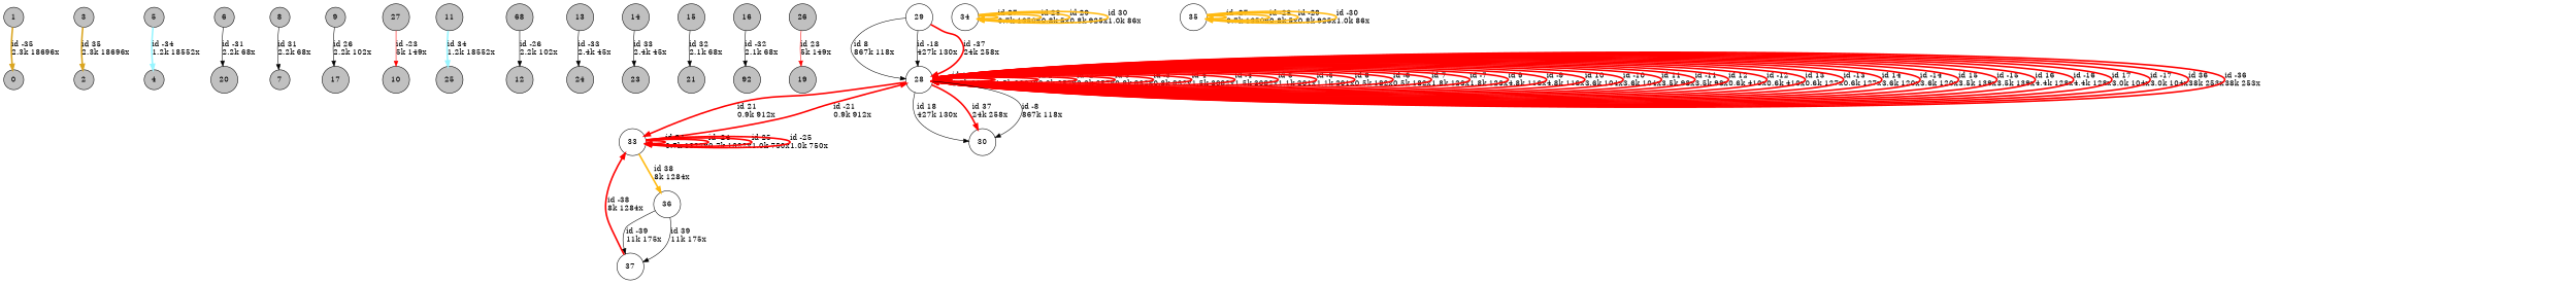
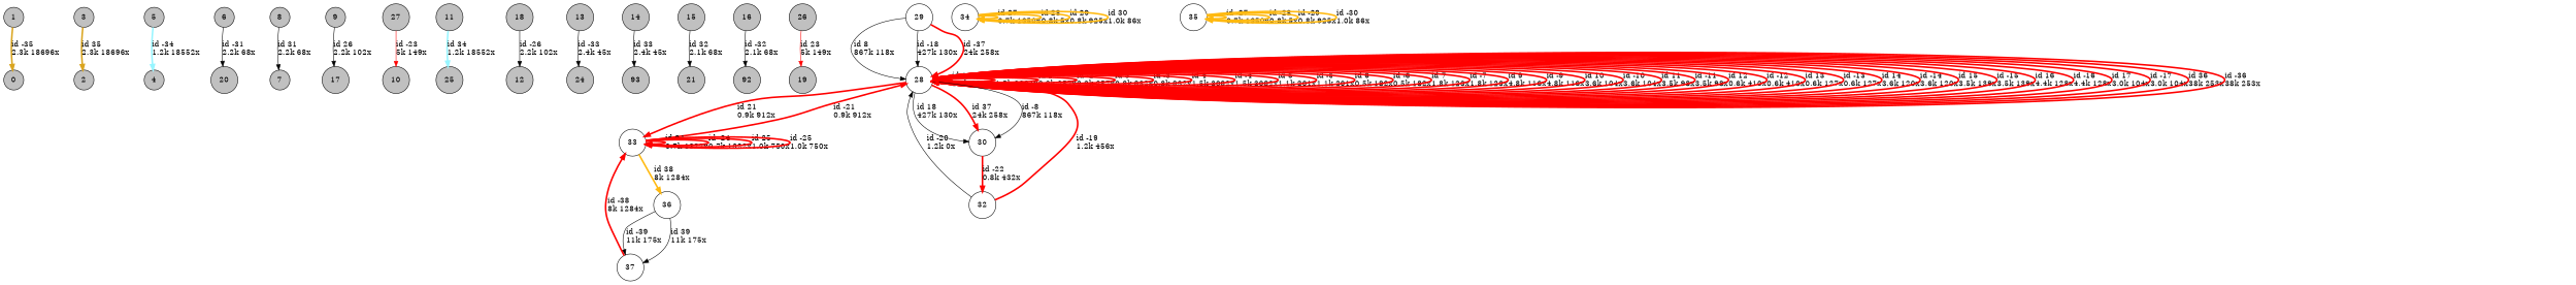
  digraph {
    fontname="DejaVu Serif"
    nodesep=0.5
    node [fillcolor=grey fontname="DejaVu Serif" shape=circle style=filled]
    edge [color=red fontname="DejaVu Serif" penwidth=3]
    0 [height=0.3]
    1 [height=0.3]
    2 [height=0.3]
    3 [height=0.3]
    4 [height=0.3]
    5 [height=0.3]
    6 [height=0.3]
    20 [height=0.3]
    7 [height=0.3]
    8 [height=0.3]
    9 [height=0.3]
    17 [height=0.3]
    10 [height=0.3]
    11 [height=0.3]
    25 [height=0.3]
    12 [height=0.3]
    13 [height=0.3]
    24 [height=0.3]
    14 [height=0.3]
-   23 [height=0.3]
+   23 [height=0.3 label=93]
    15 [height=0.3]
    21 [height=0.3]
    16 [height=0.3]
    n24 [height=0.3 label=92]
-   18 [height=0.3 label=68]
+   18 [height=0.3]
    19 [height=0.3]
    26 [height=0.3]
    27 [height=0.3]
    28 [height=0.3 fillcolor="" style=""]
    30 [height=0.3 fillcolor="" style=""]
    33 [height=0.3 fillcolor="" style=""]
+   32 [height=0.3 fillcolor="" style=""]
    36 [height=0.3 fillcolor="" style=""]
    29 [height=0.3 fillcolor="" style=""]
    37 [height=0.3 fillcolor="" style=""]
    34 [height=0.3 fillcolor="" style=""]
    35 [height=0.3 fillcolor="" style=""]
    1 -> 0 [color=goldenrod label="id -35\l2.3k 18696x"]
    3 -> 2 [color=goldenrod label="id 35\l2.3k 18696x"]
    5 -> 4 [color=cadetblue1 label="id -34\l1.2k 18552x"]
    6 -> 20 [color=black label="id -31\l2.2k 68x" penwidth=""]
    8 -> 7 [color=black label="id 31\l2.2k 68x" penwidth=""]
    9 -> 17 [color=black label="id 26\l2.2k 102x" penwidth=""]
    11 -> 25 [color=cadetblue1 label="id 34\l1.2k 18552x"]
    13 -> 24 [color=black label="id -33\l2.4k 45x" penwidth=""]
    14 -> 23 [color=black label="id 33\l2.4k 45x" penwidth=""]
    15 -> 21 [color=black label="id 32\l2.1k 68x" penwidth=""]
    16 -> n24 [color=black label="id -32\l2.1k 68x" penwidth=""]
    18 -> 12 [color=black label="id -26\l2.2k 102x" penwidth=""]
    26 -> 19 [label="id 23\l5k 149x" penwidth=""]
    27 -> 10 [label="id -23\l5k 149x" penwidth=""]
    28 -> 28 [label="id 1\l1.5k 2364x"]
    28 -> 28 [label="id -1\l1.5k 2364x"]
    28 -> 28 [label="id 2\l2.2k 257x"]
    28 -> 28 [label="id -2\l2.2k 257x"]
    28 -> 28 [label="id 3\l0.8k 832x"]
    28 -> 28 [label="id -3\l0.8k 832x"]
    28 -> 28 [label="id 4\l1.5k 3082x"]
    28 -> 28 [label="id -4\l1.5k 3082x"]
    28 -> 28 [label="id 5\l1.1k 201x"]
    28 -> 28 [label="id -5\l1.1k 201x"]
    28 -> 28 [label="id 6\l0.5k 182x"]
    28 -> 28 [label="id -6\l0.5k 182x"]
    28 -> 28 [label="id 7\l1.8k 123x"]
    28 -> 28 [label="id -7\l1.8k 123x"]
    28 -> 28 [label="id 9\l4.8k 116x"]
    28 -> 28 [label="id -9\l4.8k 116x"]
    28 -> 28 [label="id 10\l3.6k 104x"]
    28 -> 28 [label="id -10\l3.6k 104x"]
    28 -> 28 [label="id 11\l3.5k 98x"]
    28 -> 28 [label="id -11\l3.5k 98x"]
    28 -> 28 [label="id 12\l0.6k 410x"]
    28 -> 28 [label="id -12\l0.6k 410x"]
    28 -> 28 [label="id 13\l0.6k 127x"]
    28 -> 28 [label="id -13\l0.6k 127x"]
    28 -> 28 [label="id 14\l3.6k 120x"]
    28 -> 28 [label="id -14\l3.6k 120x"]
    28 -> 28 [label="id 15\l3.5k 139x"]
    28 -> 28 [label="id -15\l3.5k 139x"]
    28 -> 28 [label="id 16\l4.4k 128x"]
    28 -> 28 [label="id -16\l4.4k 128x"]
    28 -> 28 [label="id 17\l3.0k 104x"]
    28 -> 28 [label="id -17\l3.0k 104x"]
    28 -> 28 [label="id 36\l38k 253x"]
    28 -> 28 [label="id -36\l38k 253x"]
    28 -> 30 [color=black label="id -8\l867k 118x" penwidth=""]
    28 -> 30 [color=black label="id 18\l427k 130x" penwidth=""]
    28 -> 30 [label="id 37\l24k 258x"]
    28 -> 33 [label="id 21\l0.9k 912x"]
+   30 -> 32 [label="id -22\l0.8k 432x"]
    33 -> 28 [label="id -21\l0.9k 912x"]
    33 -> 33 [label="id 24\l0.7k 1322x"]
    33 -> 33 [label="id -24\l0.7k 1322x"]
    33 -> 33 [label="id 25\l1.0k 750x"]
    33 -> 33 [label="id -25\l1.0k 750x"]
    33 -> 36 [color=darkgoldenrod1 label="id 38\l8k 1284x"]
+   32 -> 28 [label="id -19\l1.2k 456x"]
+   32 -> 28 [color=black label="id -20\l1.2k 0x" penwidth=""]
    36 -> 37 [color=black label="id 39\l11k 175x" penwidth=""]
    36 -> 37 [color=black label="id -39\l11k 175x" penwidth=""]
    29 -> 28 [color=black label="id 8\l867k 118x" penwidth=""]
    29 -> 28 [color=black label="id -18\l427k 130x" penwidth=""]
    29 -> 28 [label="id -37\l24k 258x"]
    37 -> 33 [label="id -38\l8k 1284x"]
    34 -> 34 [color=darkgoldenrod1 label="id 27\l0.7k 1350x"]
    34 -> 34 [color=darkgoldenrod1 label="id 28\l0.8k 5x"]
    34 -> 34 [color=darkgoldenrod1 label="id 29\l0.8k 925x"]
    34 -> 34 [color=darkgoldenrod1 label="id 30\l1.0k 86x"]
    35 -> 35 [color=darkgoldenrod1 label="id -27\l0.7k 1350x"]
    35 -> 35 [color=darkgoldenrod1 label="id -28\l0.8k 5x"]
    35 -> 35 [color=darkgoldenrod1 label="id -29\l0.8k 925x"]
    35 -> 35 [color=darkgoldenrod1 label="id -30\l1.0k 86x"]
  }
